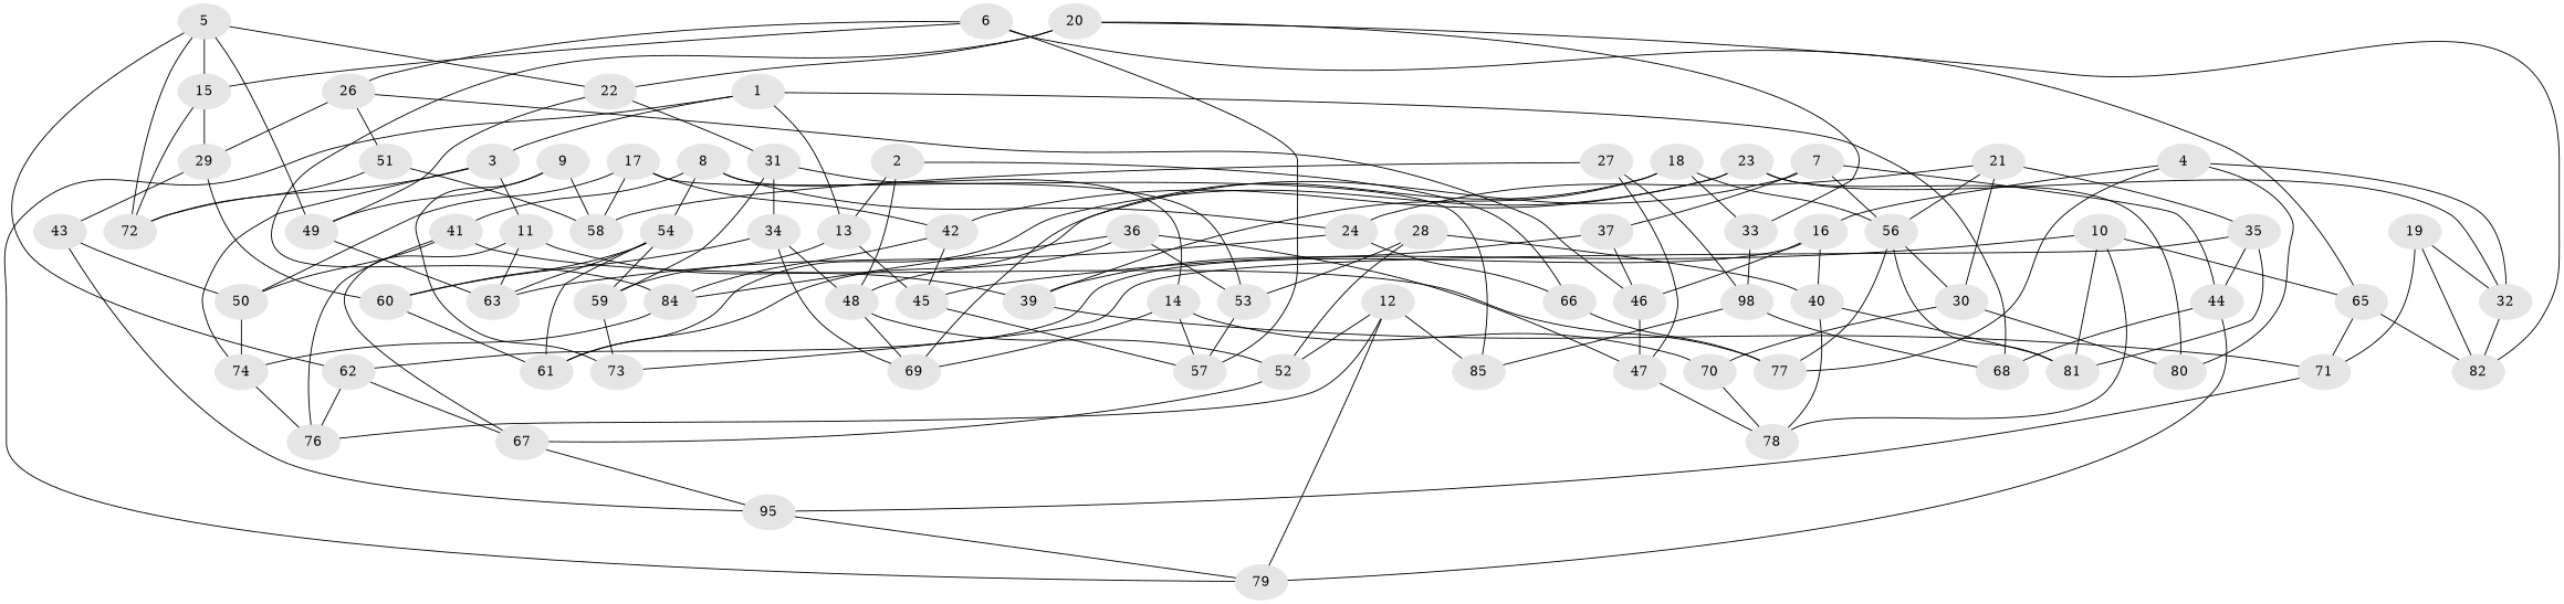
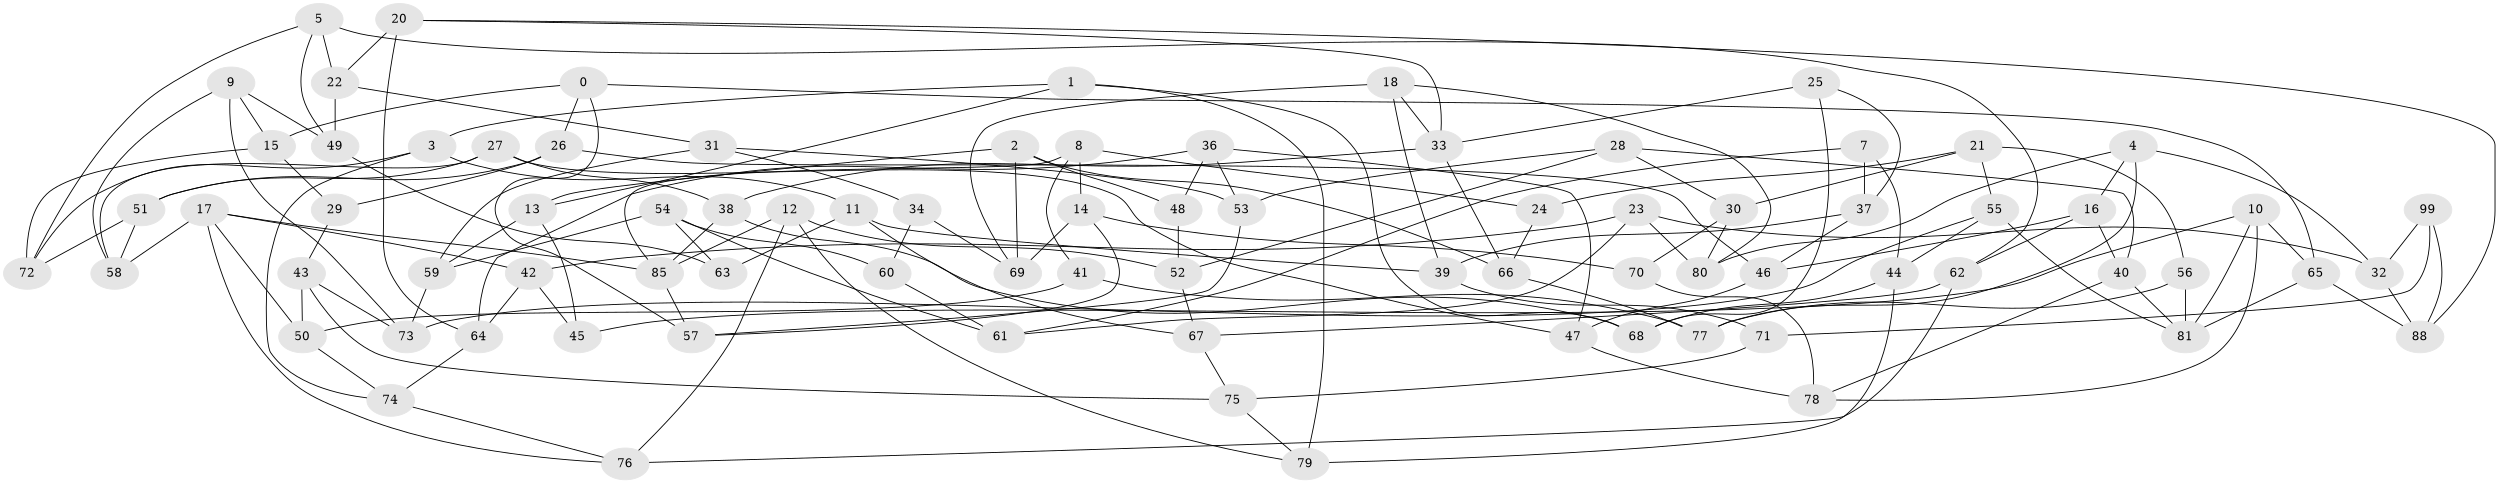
  graph {
    node [color=gray90 style=filled]
    1
    3
    13
    68
    79
    11
    72
    74
    45
    59
    2
    48
    66
    69
    52
    77
    39
    63
    67
    76
    4
    16
    32
    80
    62
    40
    46
-   82
+   82 [label=88]
    5
    22
    49
    31
-   6
+   6 [label=0]
    15
    26
    57
    65
    29
    51
    71
    7
    37
    44
    56
    61
    81
    8
    14
    24
    41
    n51 [label=85]
    70
    50
    9
    58
    73
    10
    78
-   75 [label=95]
+   75
    12
    43
    60
    47
    17
    42
-   64 [label=84]
+   64
    18
    33
-   19
+   25
+   19 [label=99]
    20
-   38 [label=98]
+   38
    21
    30
-   35
+   35 [label=55]
    53
    34
    23
    27
    28
    36
    54
    1 -- 3
    1 -- 13
    1 -- 68
    1 -- 79
    3 -- 11
    3 -- 72
    3 -- 74
    13 -- 45
    13 -- 59
    11 -- 39
    11 -- 63
    11 -- 67
    74 -- 76
-   45 -- 57
+   n51 -- 57
    59 -- 73
    2 -- 13
    2 -- 48
    2 -- 66
-   48 -- 69
+   2 -- 69
    48 -- 52
    66 -- 77
    52 -- 67
    39 -- 71
    67 -- 75
    4 -- 77
    4 -- 16
    4 -- 32
    4 -- 80
    16 -- 62
    16 -- 40
    16 -- 46
    32 -- 82
    62 -- 67
    62 -- 76
    40 -- 81
    40 -- 78
    46 -- 47
    5 -- 72
    5 -- 62
    5 -- 22
    5 -- 49
    22 -- 49
    22 -- 31
    49 -- 63
    31 -- 59
    31 -- 53
    31 -- 34
    6 -- 15
    6 -- 26
    6 -- 57
    6 -- 65
    15 -- 72
    15 -- 29
    26 -- 46
    26 -- 29
    26 -- 51
    65 -- 82
-   65 -- 71
+   65 -- 81
    29 -- 43
-   29 -- 60
    51 -- 72
    51 -- 58
    71 -- 75
    7 -- 37
    7 -- 44
-   7 -- 56
    7 -- 61
    37 -- 39
    37 -- 46
    44 -- 68
    44 -- 79
    56 -- 77
    56 -- 81
    8 -- 14
    8 -- 24
    8 -- 41
-   8 -- 54
+   8 -- n51
    14 -- 69
    14 -- 57
    14 -- 70
    24 -- 66
-   24 -- 63
    41 -- 77
-   41 -- 76
+   17 -- 76
    41 -- 50
    70 -- 78
    50 -- 74
    9 -- 49
-   5 -- 15
+   9 -- 15
    9 -- 58
    9 -- 73
    10 -- 45
    10 -- 65
    10 -- 81
    10 -- 78
    75 -- 79
    12 -- 79
    12 -- 52
    12 -- 76
    12 -- n51
    43 -- 50
+   43 -- 73
    43 -- 75
    60 -- 61
    47 -- 78
    17 -- n51
    17 -- 50
    17 -- 58
    17 -- 42
    42 -- 45
    42 -- 64
    64 -- 74
    18 -- 69
    18 -- 39
-   18 -- 56
+   18 -- 80
    18 -- 33
+   33 -- 66
    33 -- 38
+   25 -- 68
+   25 -- 37
+   25 -- 33
    19 -- 32
    19 -- 82
    19 -- 71
    20 -- 82
    20 -- 22
    20 -- 64
    20 -- 33
    38 -- 68
    38 -- n51
    21 -- 56
    21 -- 24
    21 -- 30
    21 -- 35
    30 -- 80
    30 -- 70
    35 -- 44
    35 -- 81
    35 -- 73
    53 -- 57
-   34 -- 48
    34 -- 69
    34 -- 60
    23 -- 32
    23 -- 80
    23 -- 61
    23 -- 42
+   27 -- 51
    27 -- 58
    27 -- 47
    27 -- 38
    28 -- 52
    28 -- 40
-   56 -- 30
+   28 -- 30
    28 -- 53
    36 -- 48
    36 -- 47
    36 -- 64
    36 -- 53
    54 -- 59
    54 -- 63
    54 -- 61
    54 -- 60
  }
